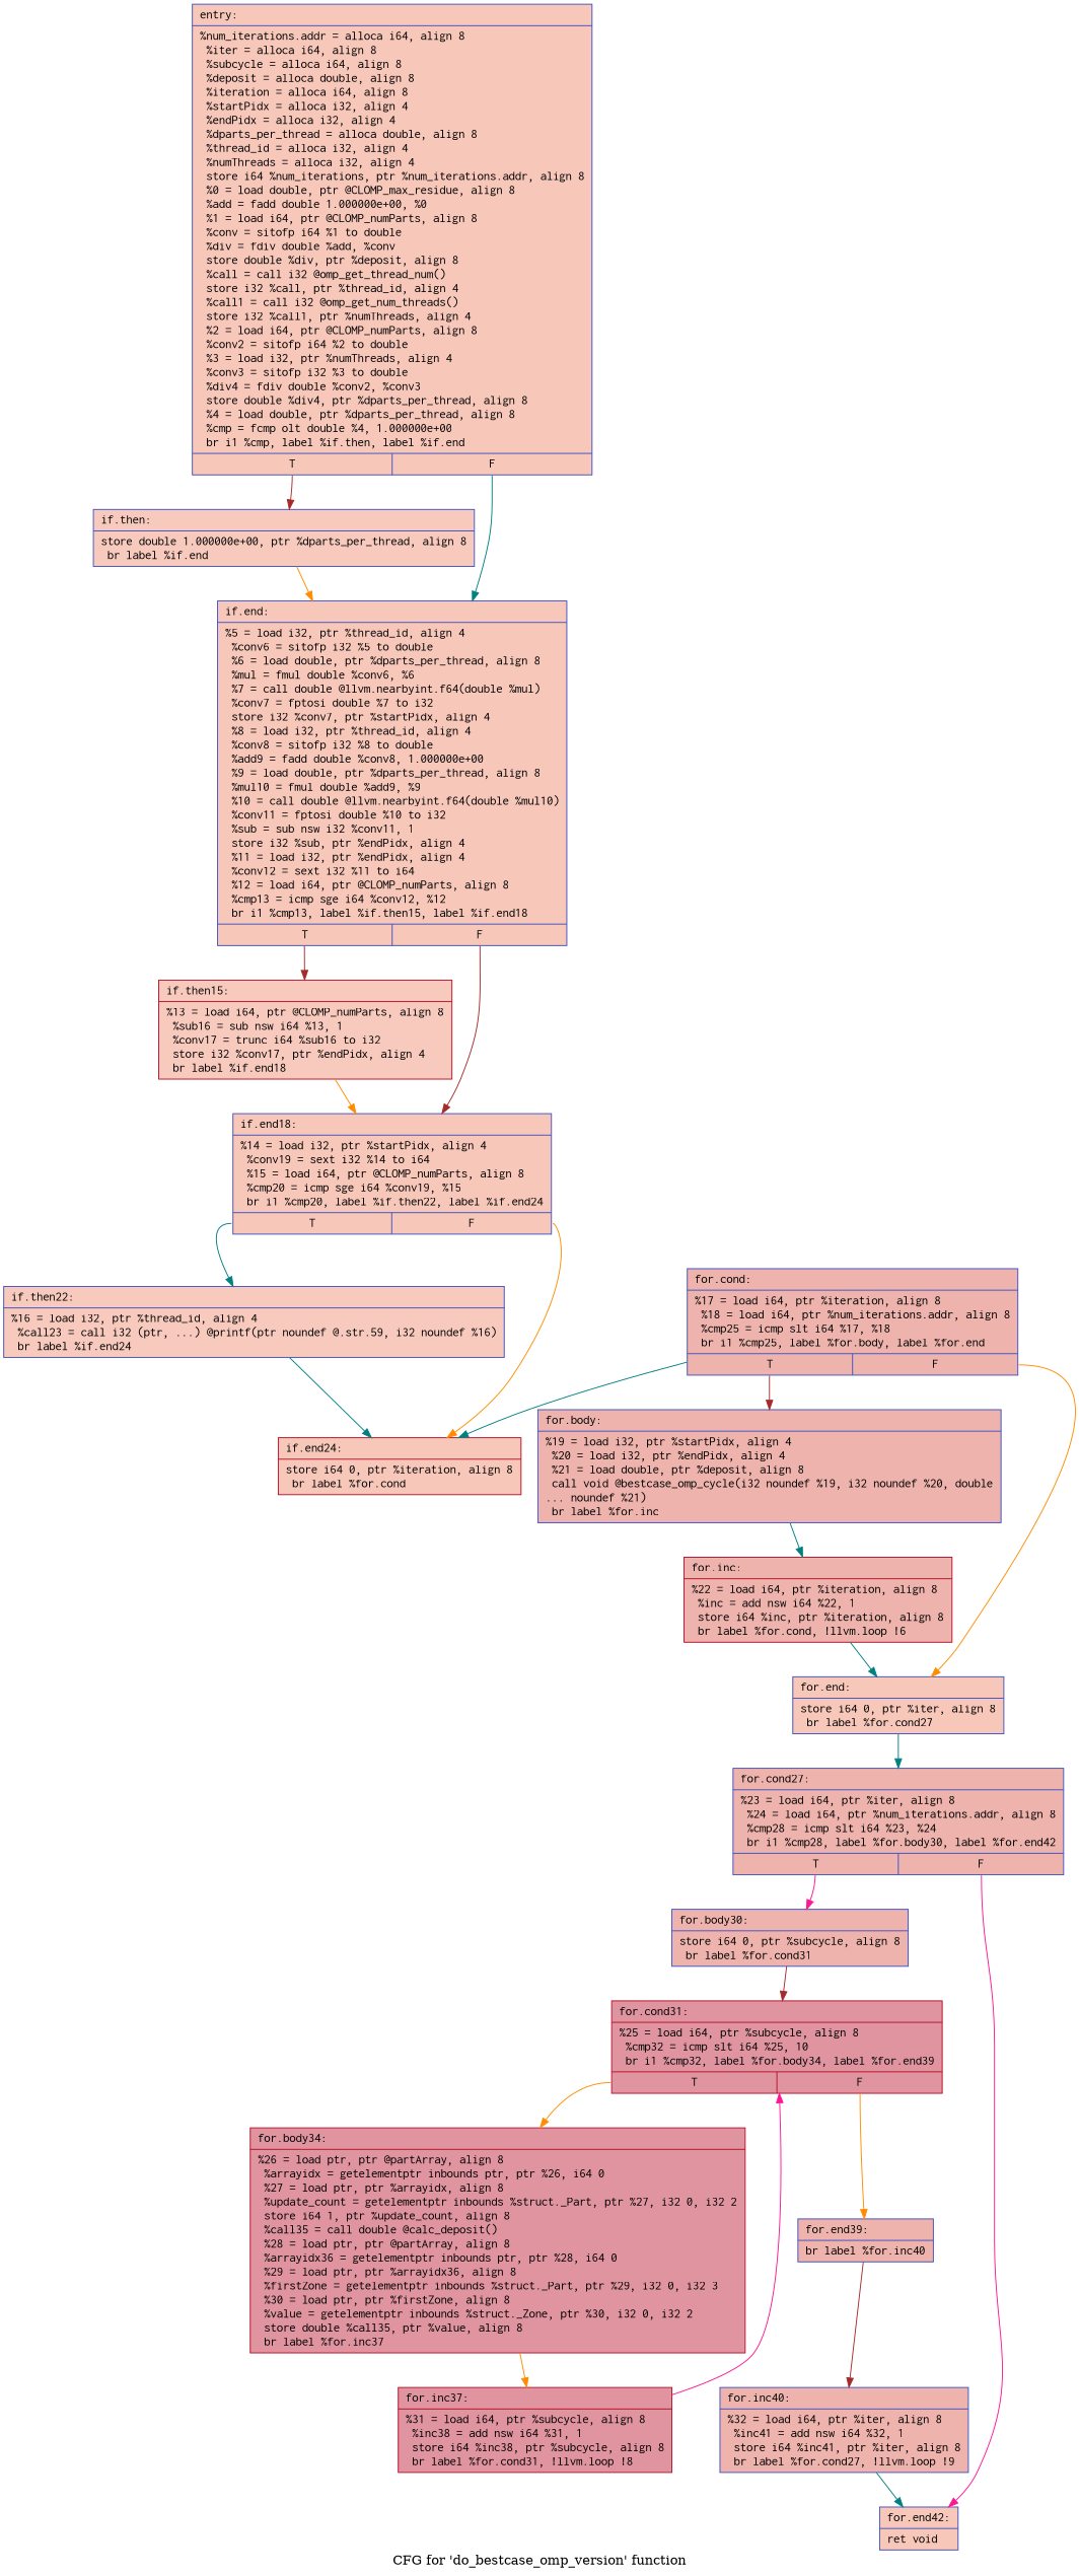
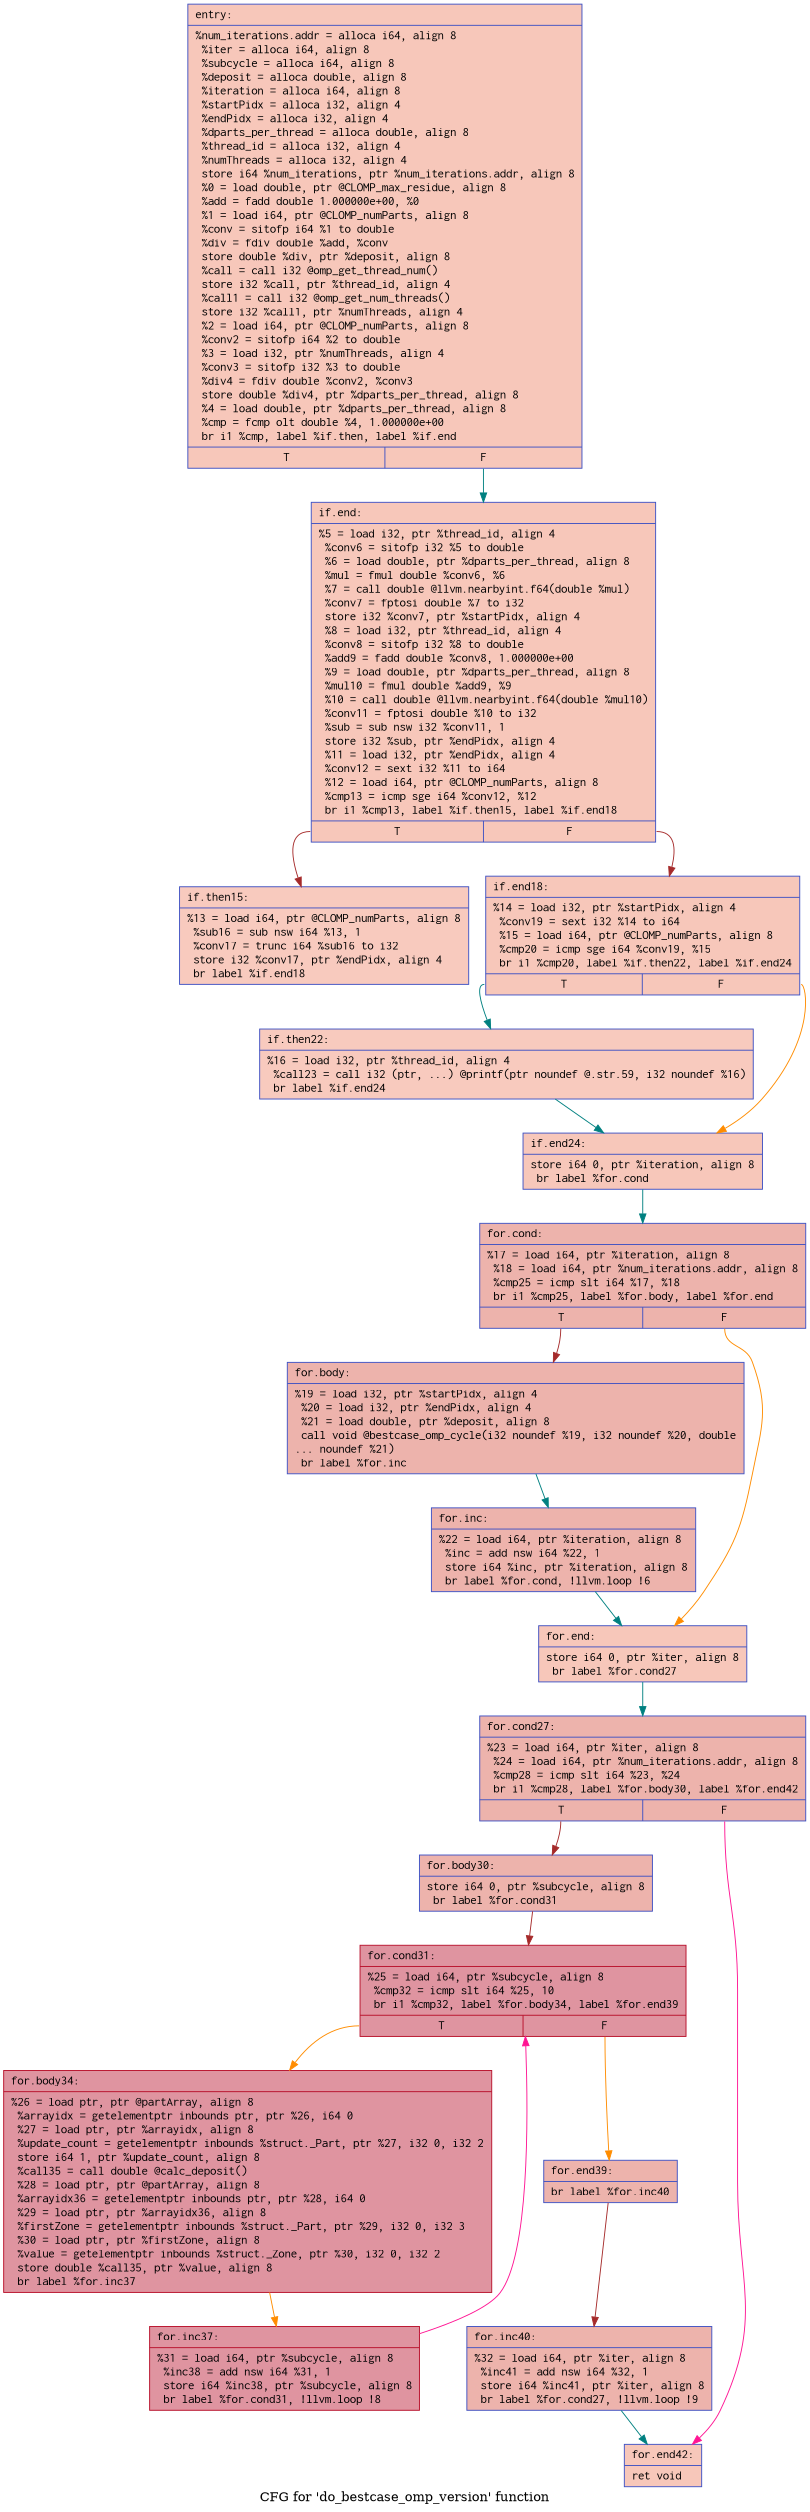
  digraph {
    label="CFG for 'do_bestcase_omp_version' function"
    node [color="#3d50c3ff" fillcolor="#d6524470" fontname=Courier shape=record style=filled]
    edge [color=teal]
    n1 [fillcolor="#ec7f6370" label="{entry:\l|  %num_iterations.addr = alloca i64, align 8\l  %iter = alloca i64, align 8\l  %subcycle = alloca i64, align 8\l  %deposit = alloca double, align 8\l  %iteration = alloca i64, align 8\l  %startPidx = alloca i32, align 4\l  %endPidx = alloca i32, align 4\l  %dparts_per_thread = alloca double, align 8\l  %thread_id = alloca i32, align 4\l  %numThreads = alloca i32, align 4\l  store i64 %num_iterations, ptr %num_iterations.addr, align 8\l  %0 = load double, ptr @CLOMP_max_residue, align 8\l  %add = fadd double 1.000000e+00, %0\l  %1 = load i64, ptr @CLOMP_numParts, align 8\l  %conv = sitofp i64 %1 to double\l  %div = fdiv double %add, %conv\l  store double %div, ptr %deposit, align 8\l  %call = call i32 @omp_get_thread_num()\l  store i32 %call, ptr %thread_id, align 4\l  %call1 = call i32 @omp_get_num_threads()\l  store i32 %call1, ptr %numThreads, align 4\l  %2 = load i64, ptr @CLOMP_numParts, align 8\l  %conv2 = sitofp i64 %2 to double\l  %3 = load i32, ptr %numThreads, align 4\l  %conv3 = sitofp i32 %3 to double\l  %div4 = fdiv double %conv2, %conv3\l  store double %div4, ptr %dparts_per_thread, align 8\l  %4 = load double, ptr %dparts_per_thread, align 8\l  %cmp = fcmp olt double %4, 1.000000e+00\l  br i1 %cmp, label %if.then, label %if.end\l|{<s0>T|<s1>F}}"]
-   n2 [fillcolor="#ef886b70" label="{if.then:\l|  store double 1.000000e+00, ptr %dparts_per_thread, align 8\l  br label %if.end\l}"]
    n3 [fillcolor="#ec7f6370" label="{if.end:\l|  %5 = load i32, ptr %thread_id, align 4\l  %conv6 = sitofp i32 %5 to double\l  %6 = load double, ptr %dparts_per_thread, align 8\l  %mul = fmul double %conv6, %6\l  %7 = call double @llvm.nearbyint.f64(double %mul)\l  %conv7 = fptosi double %7 to i32\l  store i32 %conv7, ptr %startPidx, align 4\l  %8 = load i32, ptr %thread_id, align 4\l  %conv8 = sitofp i32 %8 to double\l  %add9 = fadd double %conv8, 1.000000e+00\l  %9 = load double, ptr %dparts_per_thread, align 8\l  %mul10 = fmul double %add9, %9\l  %10 = call double @llvm.nearbyint.f64(double %mul10)\l  %conv11 = fptosi double %10 to i32\l  %sub = sub nsw i32 %conv11, 1\l  store i32 %sub, ptr %endPidx, align 4\l  %11 = load i32, ptr %endPidx, align 4\l  %conv12 = sext i32 %11 to i64\l  %12 = load i64, ptr @CLOMP_numParts, align 8\l  %cmp13 = icmp sge i64 %conv12, %12\l  br i1 %cmp13, label %if.then15, label %if.end18\l|{<s0>T|<s1>F}}"]
-   n4 [color="#b70d28ff" fillcolor="#ef886b70" label="{if.then15:\l|  %13 = load i64, ptr @CLOMP_numParts, align 8\l  %sub16 = sub nsw i64 %13, 1\l  %conv17 = trunc i64 %sub16 to i32\l  store i32 %conv17, ptr %endPidx, align 4\l  br label %if.end18\l}"]
+   n4 [fillcolor="#ef886b70" label="{if.then15:\l|  %13 = load i64, ptr @CLOMP_numParts, align 8\l  %sub16 = sub nsw i64 %13, 1\l  %conv17 = trunc i64 %sub16 to i32\l  store i32 %conv17, ptr %endPidx, align 4\l  br label %if.end18\l}"]
    n5 [fillcolor="#ec7f6370" label="{if.end18:\l|  %14 = load i32, ptr %startPidx, align 4\l  %conv19 = sext i32 %14 to i64\l  %15 = load i64, ptr @CLOMP_numParts, align 8\l  %cmp20 = icmp sge i64 %conv19, %15\l  br i1 %cmp20, label %if.then22, label %if.end24\l|{<s0>T|<s1>F}}"]
    n6 [fillcolor="#ef886b70" label="{if.then22:\l|  %16 = load i32, ptr %thread_id, align 4\l  %call23 = call i32 (ptr, ...) @printf(ptr noundef @.str.59, i32 noundef %16)\l  br label %if.end24\l}"]
-   n7 [color="#b70d28ff" fillcolor="#ec7f6370" label="{if.end24:\l|  store i64 0, ptr %iteration, align 8\l  br label %for.cond\l}"]
+   n7 [fillcolor="#ec7f6370" label="{if.end24:\l|  store i64 0, ptr %iteration, align 8\l  br label %for.cond\l}"]
    n8 [label="{for.cond:\l|  %17 = load i64, ptr %iteration, align 8\l  %18 = load i64, ptr %num_iterations.addr, align 8\l  %cmp25 = icmp slt i64 %17, %18\l  br i1 %cmp25, label %for.body, label %for.end\l|{<s0>T|<s1>F}}"]
    n9 [label="{for.body:\l|  %19 = load i32, ptr %startPidx, align 4\l  %20 = load i32, ptr %endPidx, align 4\l  %21 = load double, ptr %deposit, align 8\l  call void @bestcase_omp_cycle(i32 noundef %19, i32 noundef %20, double\l... noundef %21)\l  br label %for.inc\l}"]
    n10 [fillcolor="#ec7f6370" label="{for.end:\l|  store i64 0, ptr %iter, align 8\l  br label %for.cond27\l}"]
-   n11 [color="#b70d28ff" label="{for.inc:\l|  %22 = load i64, ptr %iteration, align 8\l  %inc = add nsw i64 %22, 1\l  store i64 %inc, ptr %iteration, align 8\l  br label %for.cond, !llvm.loop !6\l}"]
+   n11 [label="{for.inc:\l|  %22 = load i64, ptr %iteration, align 8\l  %inc = add nsw i64 %22, 1\l  store i64 %inc, ptr %iteration, align 8\l  br label %for.cond, !llvm.loop !6\l}"]
    n12 [label="{for.cond27:\l|  %23 = load i64, ptr %iter, align 8\l  %24 = load i64, ptr %num_iterations.addr, align 8\l  %cmp28 = icmp slt i64 %23, %24\l  br i1 %cmp28, label %for.body30, label %for.end42\l|{<s0>T|<s1>F}}"]
    n13 [label="{for.body30:\l|  store i64 0, ptr %subcycle, align 8\l  br label %for.cond31\l}"]
    n14 [fillcolor="#ec7f6370" label="{for.end42:\l|  ret void\l}"]
    n15 [color="#b70d28ff" fillcolor="#b70d2870" label="{for.cond31:\l|  %25 = load i64, ptr %subcycle, align 8\l  %cmp32 = icmp slt i64 %25, 10\l  br i1 %cmp32, label %for.body34, label %for.end39\l|{<s0>T|<s1>F}}"]
    n16 [color="#b70d28ff" fillcolor="#b70d2870" label="{for.body34:\l|  %26 = load ptr, ptr @partArray, align 8\l  %arrayidx = getelementptr inbounds ptr, ptr %26, i64 0\l  %27 = load ptr, ptr %arrayidx, align 8\l  %update_count = getelementptr inbounds %struct._Part, ptr %27, i32 0, i32 2\l  store i64 1, ptr %update_count, align 8\l  %call35 = call double @calc_deposit()\l  %28 = load ptr, ptr @partArray, align 8\l  %arrayidx36 = getelementptr inbounds ptr, ptr %28, i64 0\l  %29 = load ptr, ptr %arrayidx36, align 8\l  %firstZone = getelementptr inbounds %struct._Part, ptr %29, i32 0, i32 3\l  %30 = load ptr, ptr %firstZone, align 8\l  %value = getelementptr inbounds %struct._Zone, ptr %30, i32 0, i32 2\l  store double %call35, ptr %value, align 8\l  br label %for.inc37\l}"]
    n17 [label="{for.end39:\l|  br label %for.inc40\l}"]
    n18 [color="#b70d28ff" fillcolor="#b70d2870" label="{for.inc37:\l|  %31 = load i64, ptr %subcycle, align 8\l  %inc38 = add nsw i64 %31, 1\l  store i64 %inc38, ptr %subcycle, align 8\l  br label %for.cond31, !llvm.loop !8\l}"]
    n19 [label="{for.inc40:\l|  %32 = load i64, ptr %iter, align 8\l  %inc41 = add nsw i64 %32, 1\l  store i64 %inc41, ptr %iter, align 8\l  br label %for.cond27, !llvm.loop !9\l}"]
-   n1 -> n2 [color=brown tailport=s0]
    n1 -> n3 [tailport=s1]
-   n2 -> n3 [color=darkorange]
    n3 -> n4 [color=brown tailport=s0]
    n3 -> n5 [color=brown tailport=s1]
-   n4 -> n5 [color=darkorange]
    n5 -> n6 [tailport=s0]
    n5 -> n7 [color=darkorange tailport=s1]
    n6 -> n7
-   n8 -> n7
+   n7 -> n8
    n8 -> n9 [color=brown tailport=s0]
    n8 -> n10 [color=darkorange tailport=s1]
    n9 -> n11
    n10 -> n12
    n11 -> n10
-   n12 -> n13 [color=deeppink tailport=s0]
+   n12 -> n13 [color=brown tailport=s0]
    n12 -> n14 [color=deeppink tailport=s1]
    n13 -> n15 [color=brown]
    n15 -> n16 [color=darkorange tailport=s0]
    n15 -> n17 [color=darkorange tailport=s1]
    n16 -> n18 [color=darkorange]
    n17 -> n19 [color=brown]
    n18 -> n15 [color=deeppink]
    n19 -> n14
  }
